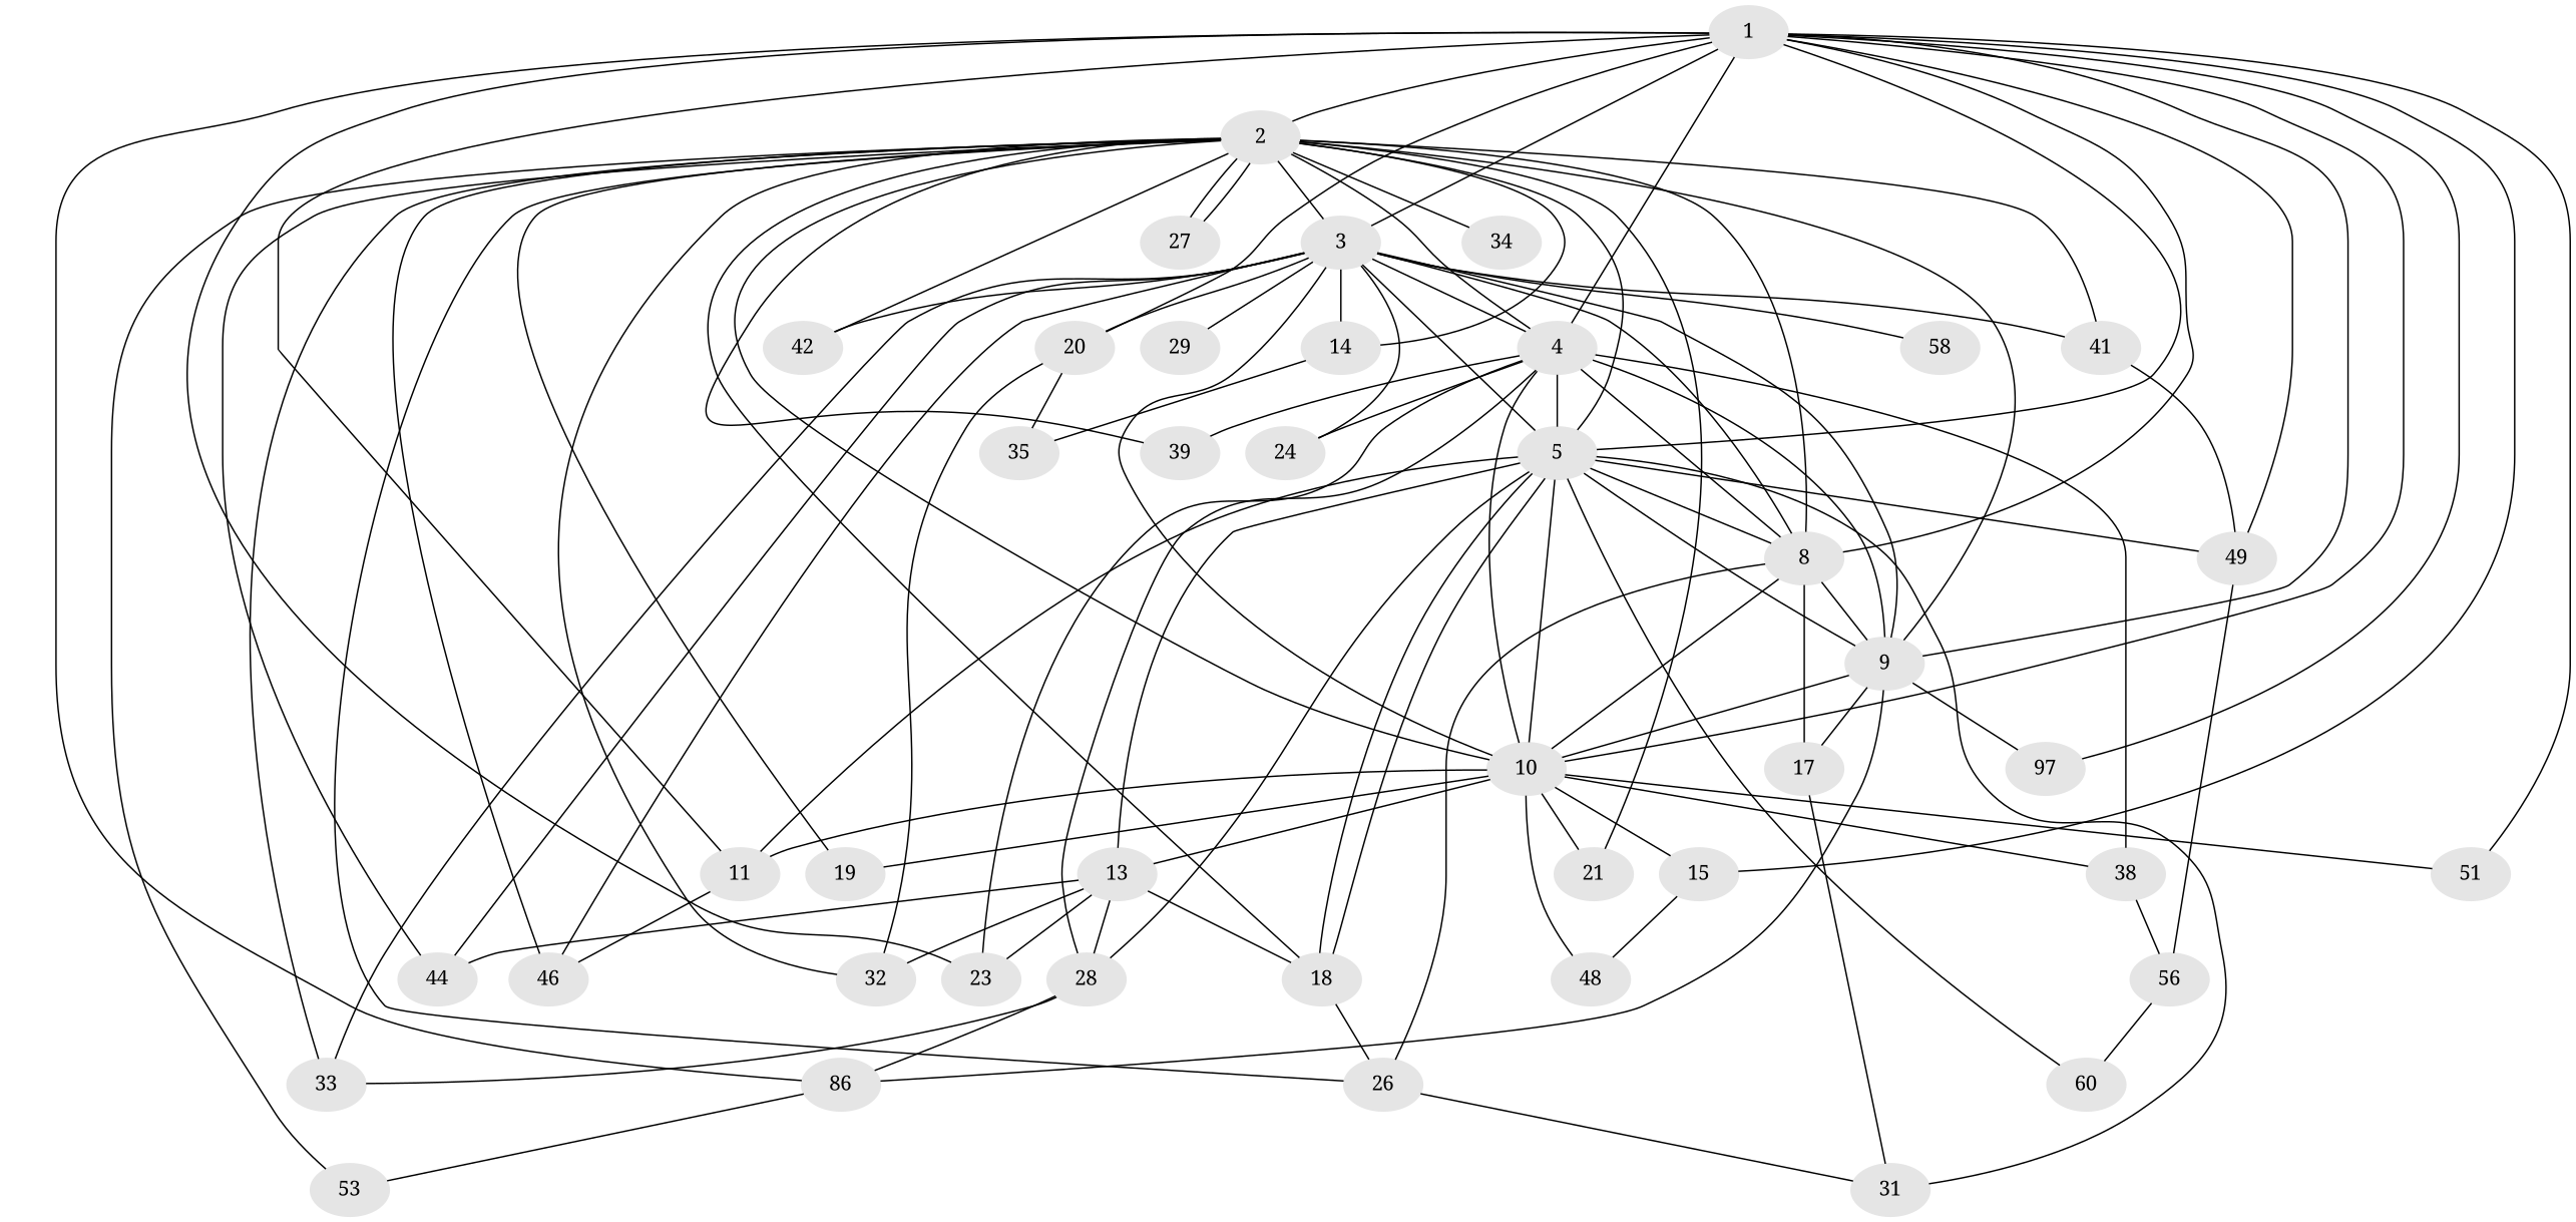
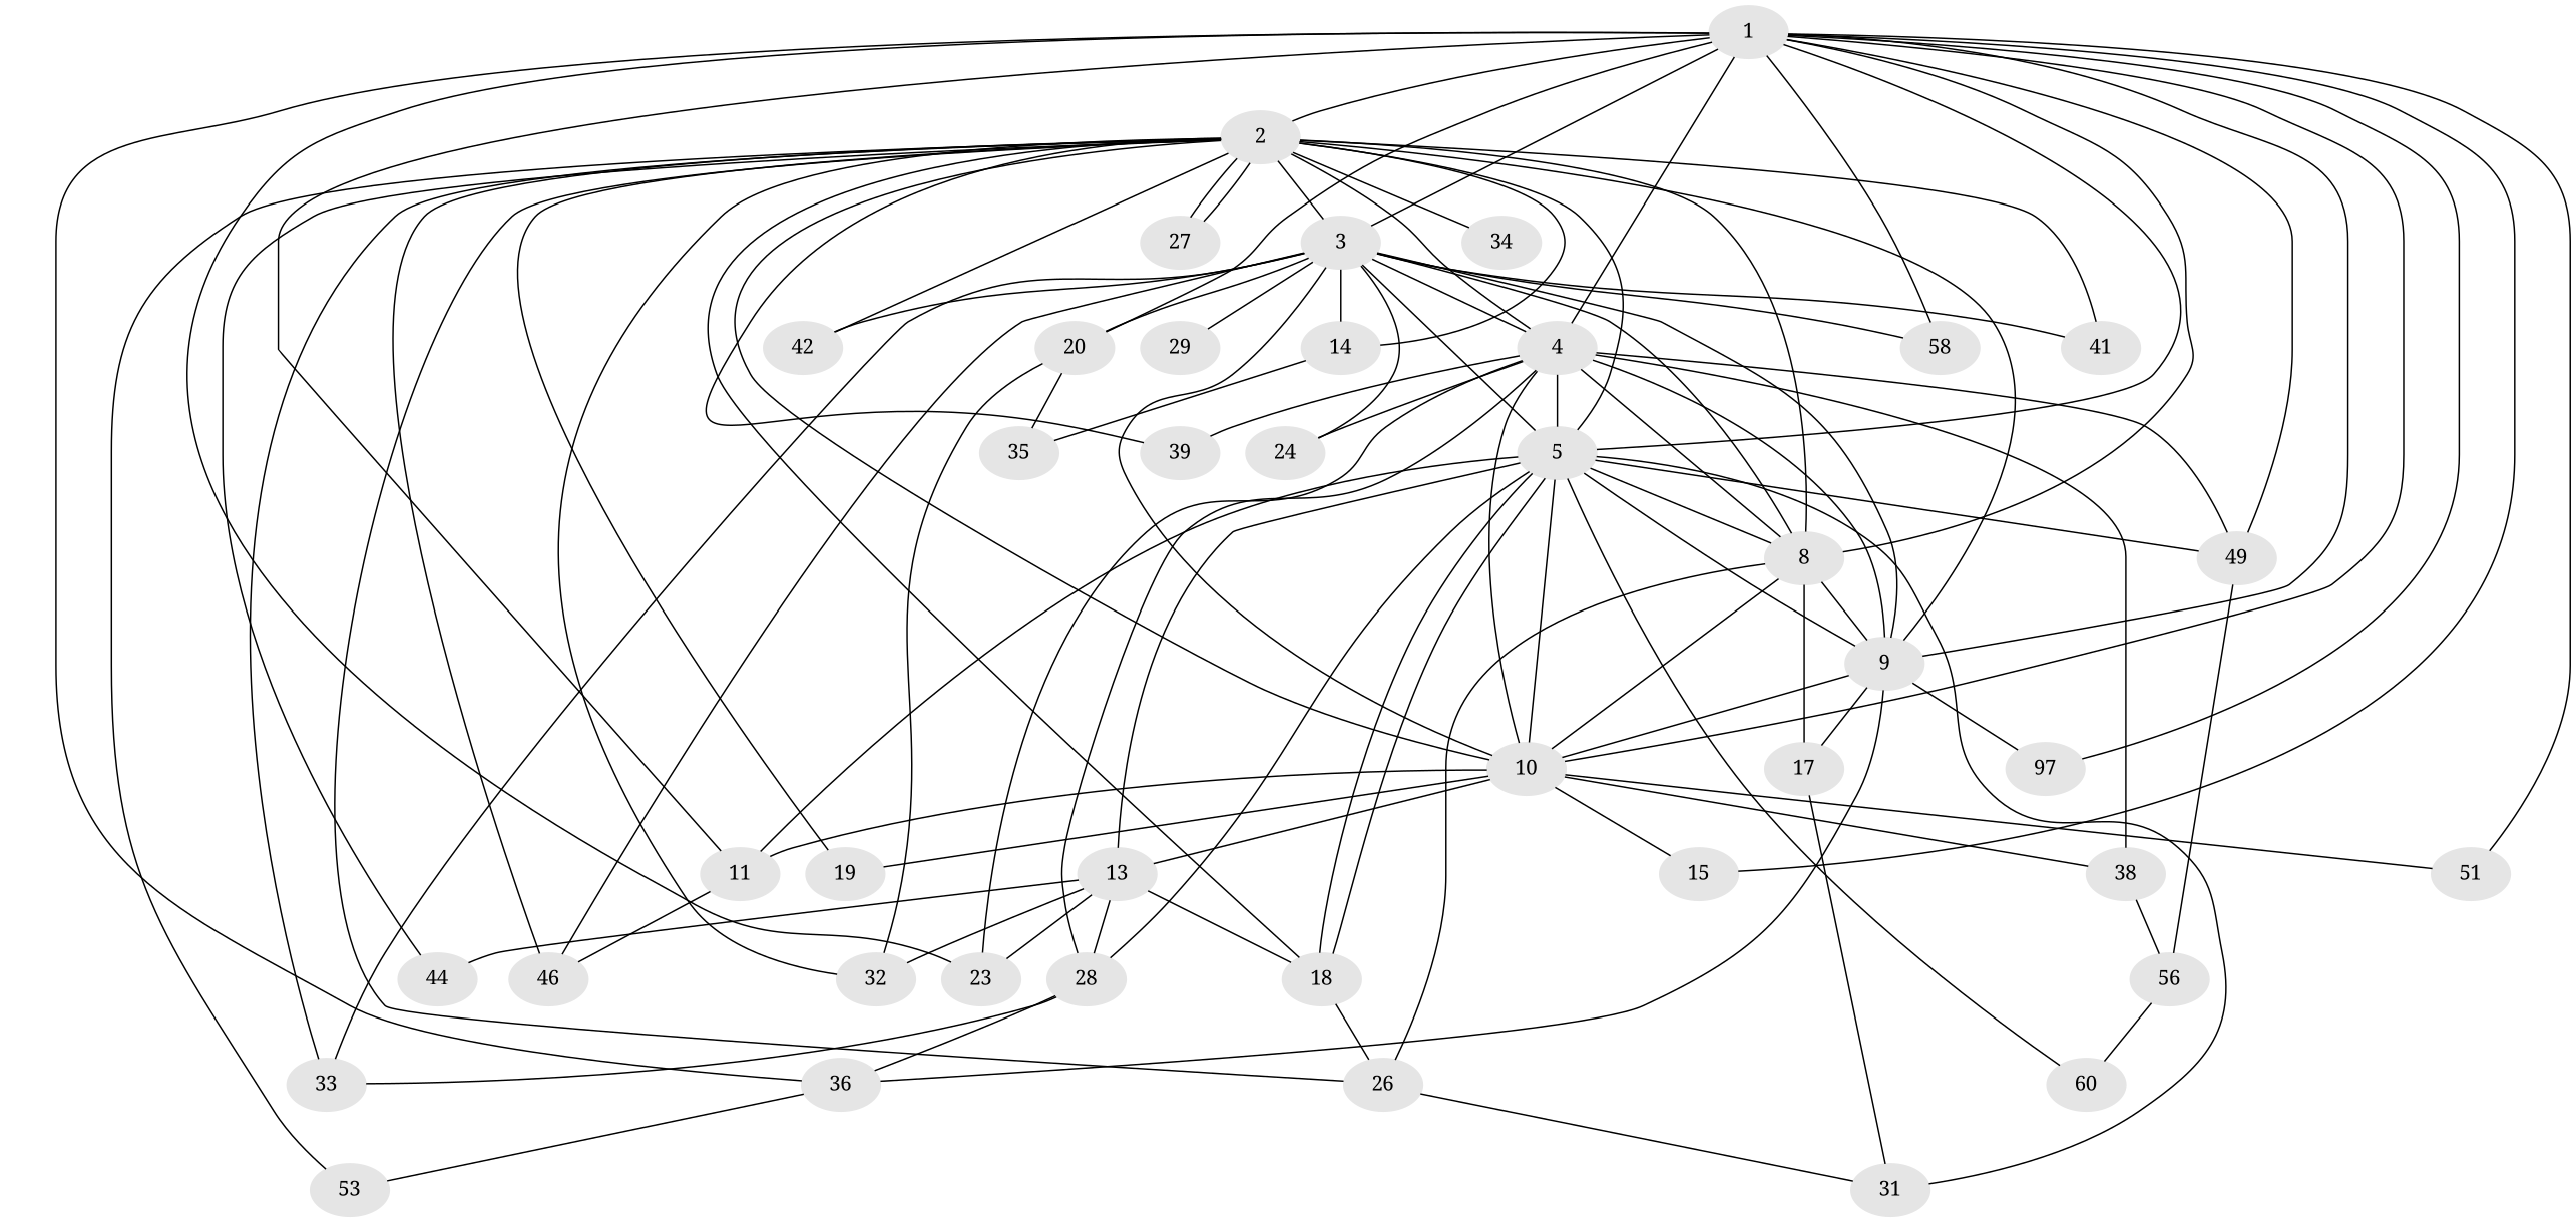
  graph {
    fontname="Noto Serif"
    node [color=gray90 fontname="Noto Serif" style=filled]
    edge [fontname="Noto Serif"]
    1 [super="+12"]
    2 [super="+7"]
    3 [super="+6"]
    4 [super="+67"]
    5 [super="+57"]
    8 [super="+16"]
    9 [super="+64"]
    10 [super="+22"]
    11 [super="+43"]
    15
    20 [super="+63"]
    23 [super="+25"]
-   36 [super="+59" label=86]
+   36 [super="+59"]
    n14 [label=97]
    49 [super="+55"]
    51
    58
    14
    18 [super="+45"]
    19
-   21
    26 [super="+30"]
    27
    32 [super="+54"]
    33 [super="+40"]
    34
    39
    41
    42
    44 [super="+61"]
    46 [super="+65"]
    53
    24
    29
    28 [super="+52"]
    38
    13 [super="+47"]
    31 [super="+66"]
    60
    17
-   48
    35
    56 [super="+62"]
    1 -- 2 [weight=2]
    1 -- 3 [weight=2]
    1 -- 4
    1 -- 5
    1 -- 8
    1 -- 9
    1 -- 10
    1 -- 11
    1 -- 15
    1 -- 20 [weight=2]
    1 -- 23
    1 -- 36
    1 -- n14
    1 -- 49
    1 -- 51
+   1 -- 58
    2 -- 3 [weight=4]
    2 -- 4 [weight=2]
    2 -- 5 [weight=3]
    2 -- 8 [weight=3]
    2 -- 9 [weight=2]
    2 -- 10 [weight=2]
    2 -- 14
    2 -- 18
    2 -- 19
-   2 -- 21
    2 -- 26
    2 -- 27
    2 -- 27
    2 -- 32
    2 -- 33
    2 -- 34
    2 -- 39
    2 -- 41
    2 -- 42
    2 -- 44
    2 -- 46
    2 -- 53
    3 -- 4 [weight=3]
    3 -- 5 [weight=2]
    3 -- 8 [weight=2]
    3 -- 9 [weight=2]
    3 -- 10 [weight=3]
    3 -- 20
    3 -- 58
    3 -- 14
    3 -- 33
    3 -- 41
    3 -- 42
-   3 -- 44
    3 -- 46
    3 -- 24
    3 -- 29 [weight=2]
    4 -- 5
    4 -- 8
    4 -- 9
    4 -- 10
    4 -- 23
-   41 -- 49
+   4 -- 49
    4 -- 39
    4 -- 24
    4 -- 28
    4 -- 38
    5 -- 8
    5 -- 9
    5 -- 10
    5 -- 11
    5 -- 49
    5 -- 18
    5 -- 18
    5 -- 28
    5 -- 13
    5 -- 31
    5 -- 60
    8 -- 9 [weight=2]
    8 -- 10
    8 -- 26
    8 -- 17
    9 -- 10
    9 -- 36
    9 -- n14
    9 -- 17
    10 -- 11
    10 -- 15
    10 -- 51
    10 -- 19
-   10 -- 21
    10 -- 38
    10 -- 13
-   10 -- 48
    11 -- 46
-   15 -- 48
    20 -- 32
    20 -- 35
    36 -- 53
    49 -- 56 [weight=2]
    14 -- 35
    18 -- 26
    26 -- 31
    28 -- 36
    28 -- 33
    38 -- 56
    13 -- 23
    13 -- 18
    13 -- 32
    13 -- 44
    13 -- 28
    17 -- 31
    56 -- 60
  }
